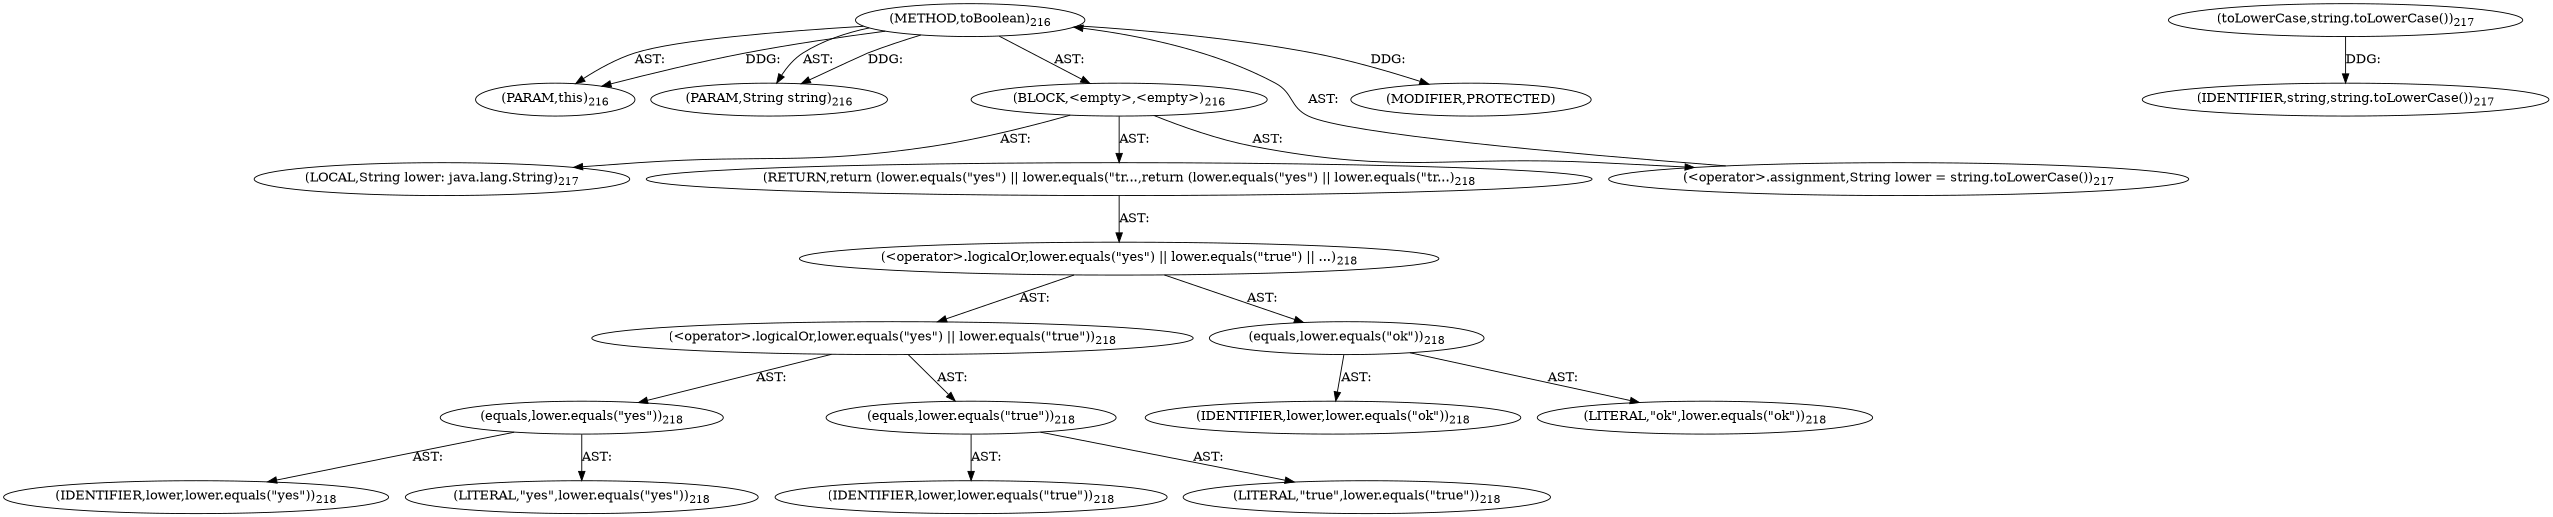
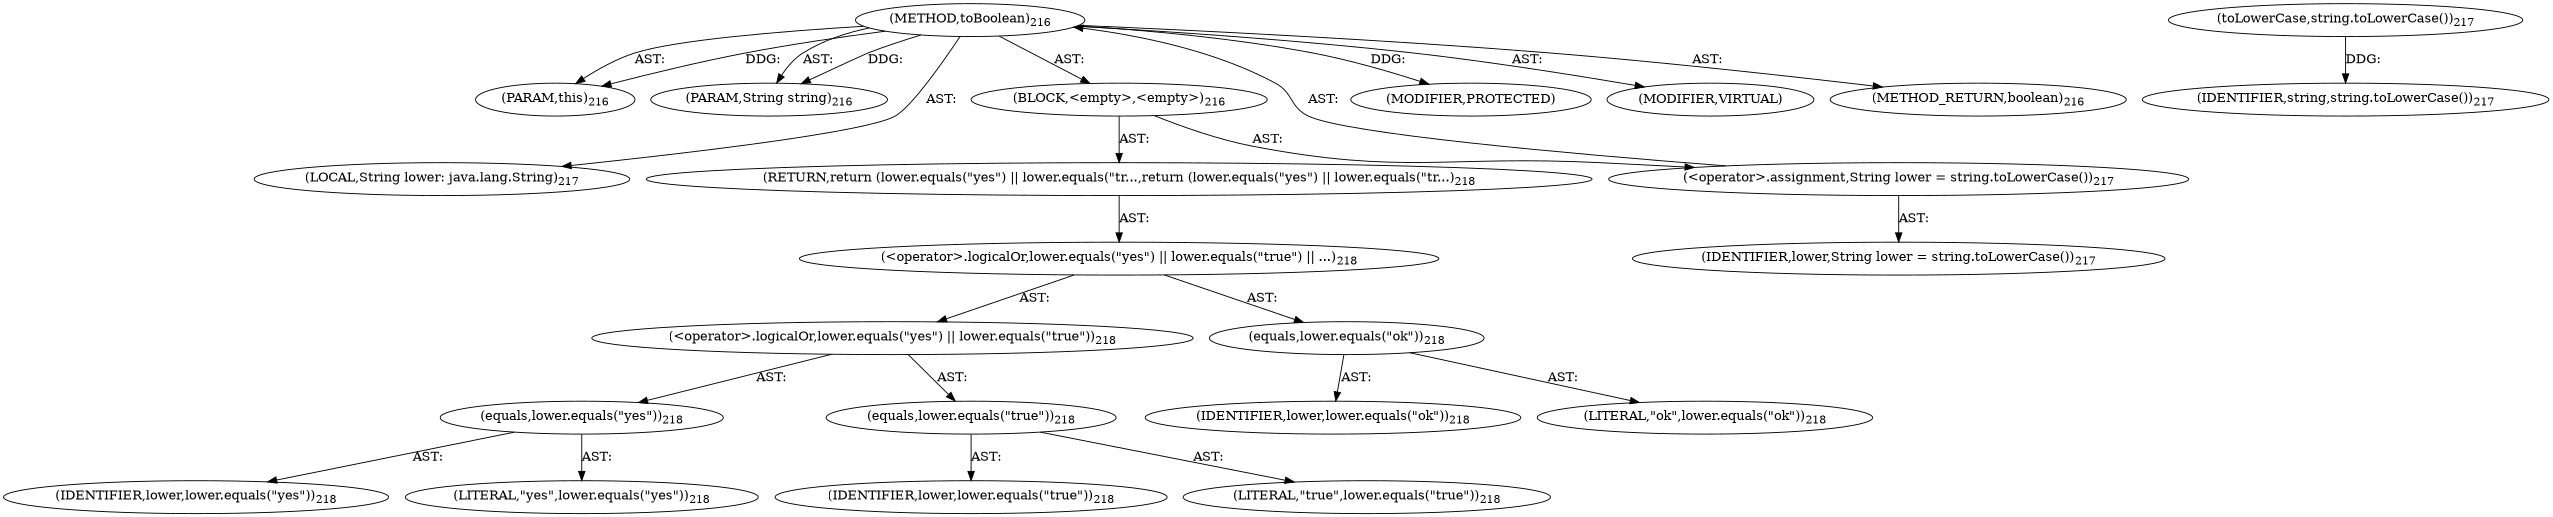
  digraph {
    n1 [label=<(METHOD,toBoolean)<SUB>216</SUB>>]
    n2 [label=<(PARAM,this)<SUB>216</SUB>>]
    n3 [label=<(PARAM,String string)<SUB>216</SUB>>]
    n4 [label=<(BLOCK,&lt;empty&gt;,&lt;empty&gt;)<SUB>216</SUB>>]
    n5 [label=<(MODIFIER,PROTECTED)>]
+   n6 [label=<(MODIFIER,VIRTUAL)>]
+   n7 [label=<(METHOD_RETURN,boolean)<SUB>216</SUB>>]
    n8 [label=<(LOCAL,String lower: java.lang.String)<SUB>217</SUB>>]
    n9 [label=<(&lt;operator&gt;.assignment,String lower = string.toLowerCase())<SUB>217</SUB>>]
    n10 [label=<(RETURN,return (lower.equals(&quot;yes&quot;) || lower.equals(&quot;tr...,return (lower.equals(&quot;yes&quot;) || lower.equals(&quot;tr...)<SUB>218</SUB>>]
+   n11 [label=<(IDENTIFIER,lower,String lower = string.toLowerCase())<SUB>217</SUB>>]
    n12 [label=<(&lt;operator&gt;.logicalOr,lower.equals(&quot;yes&quot;) || lower.equals(&quot;true&quot;) || ...)<SUB>218</SUB>>]
    n13 [label=<(toLowerCase,string.toLowerCase())<SUB>217</SUB>>]
    n14 [label=<(IDENTIFIER,string,string.toLowerCase())<SUB>217</SUB>>]
    n15 [label=<(&lt;operator&gt;.logicalOr,lower.equals(&quot;yes&quot;) || lower.equals(&quot;true&quot;))<SUB>218</SUB>>]
    n16 [label=<(equals,lower.equals(&quot;ok&quot;))<SUB>218</SUB>>]
    n17 [label=<(equals,lower.equals(&quot;yes&quot;))<SUB>218</SUB>>]
    n18 [label=<(equals,lower.equals(&quot;true&quot;))<SUB>218</SUB>>]
    n19 [label=<(IDENTIFIER,lower,lower.equals(&quot;ok&quot;))<SUB>218</SUB>>]
    n20 [label=<(LITERAL,&quot;ok&quot;,lower.equals(&quot;ok&quot;))<SUB>218</SUB>>]
    n21 [label=<(IDENTIFIER,lower,lower.equals(&quot;yes&quot;))<SUB>218</SUB>>]
    n22 [label=<(LITERAL,&quot;yes&quot;,lower.equals(&quot;yes&quot;))<SUB>218</SUB>>]
    n23 [label=<(IDENTIFIER,lower,lower.equals(&quot;true&quot;))<SUB>218</SUB>>]
    n24 [label=<(LITERAL,&quot;true&quot;,lower.equals(&quot;true&quot;))<SUB>218</SUB>>]
    n1 -> n2 [label="AST: "]
    n1 -> n2 [label="DDG: "]
    n1 -> n3 [label="AST: "]
    n1 -> n3 [label="DDG: "]
    n1 -> n4 [label="AST: "]
    n1 -> n5 [label="DDG: "]
-   n4 -> n8 [label="AST: "]
+   n1 -> n6 [label="AST: "]
+   n1 -> n7 [label="AST: "]
+   n1 -> n8 [label="AST: "]
    n4 -> n9 [label="AST: "]
    n4 -> n10 [label="AST: "]
    n9 -> n1 [label="AST: "]
+   n9 -> n11 [label="AST: "]
    n10 -> n12 [label="AST: "]
    n12 -> n15 [label="AST: "]
    n12 -> n16 [label="AST: "]
    n13 -> n14 [label="DDG: "]
    n15 -> n17 [label="AST: "]
    n15 -> n18 [label="AST: "]
    n16 -> n19 [label="AST: "]
    n16 -> n20 [label="AST: "]
    n17 -> n21 [label="AST: "]
    n17 -> n22 [label="AST: "]
    n18 -> n23 [label="AST: "]
    n18 -> n24 [label="AST: "]
  }
